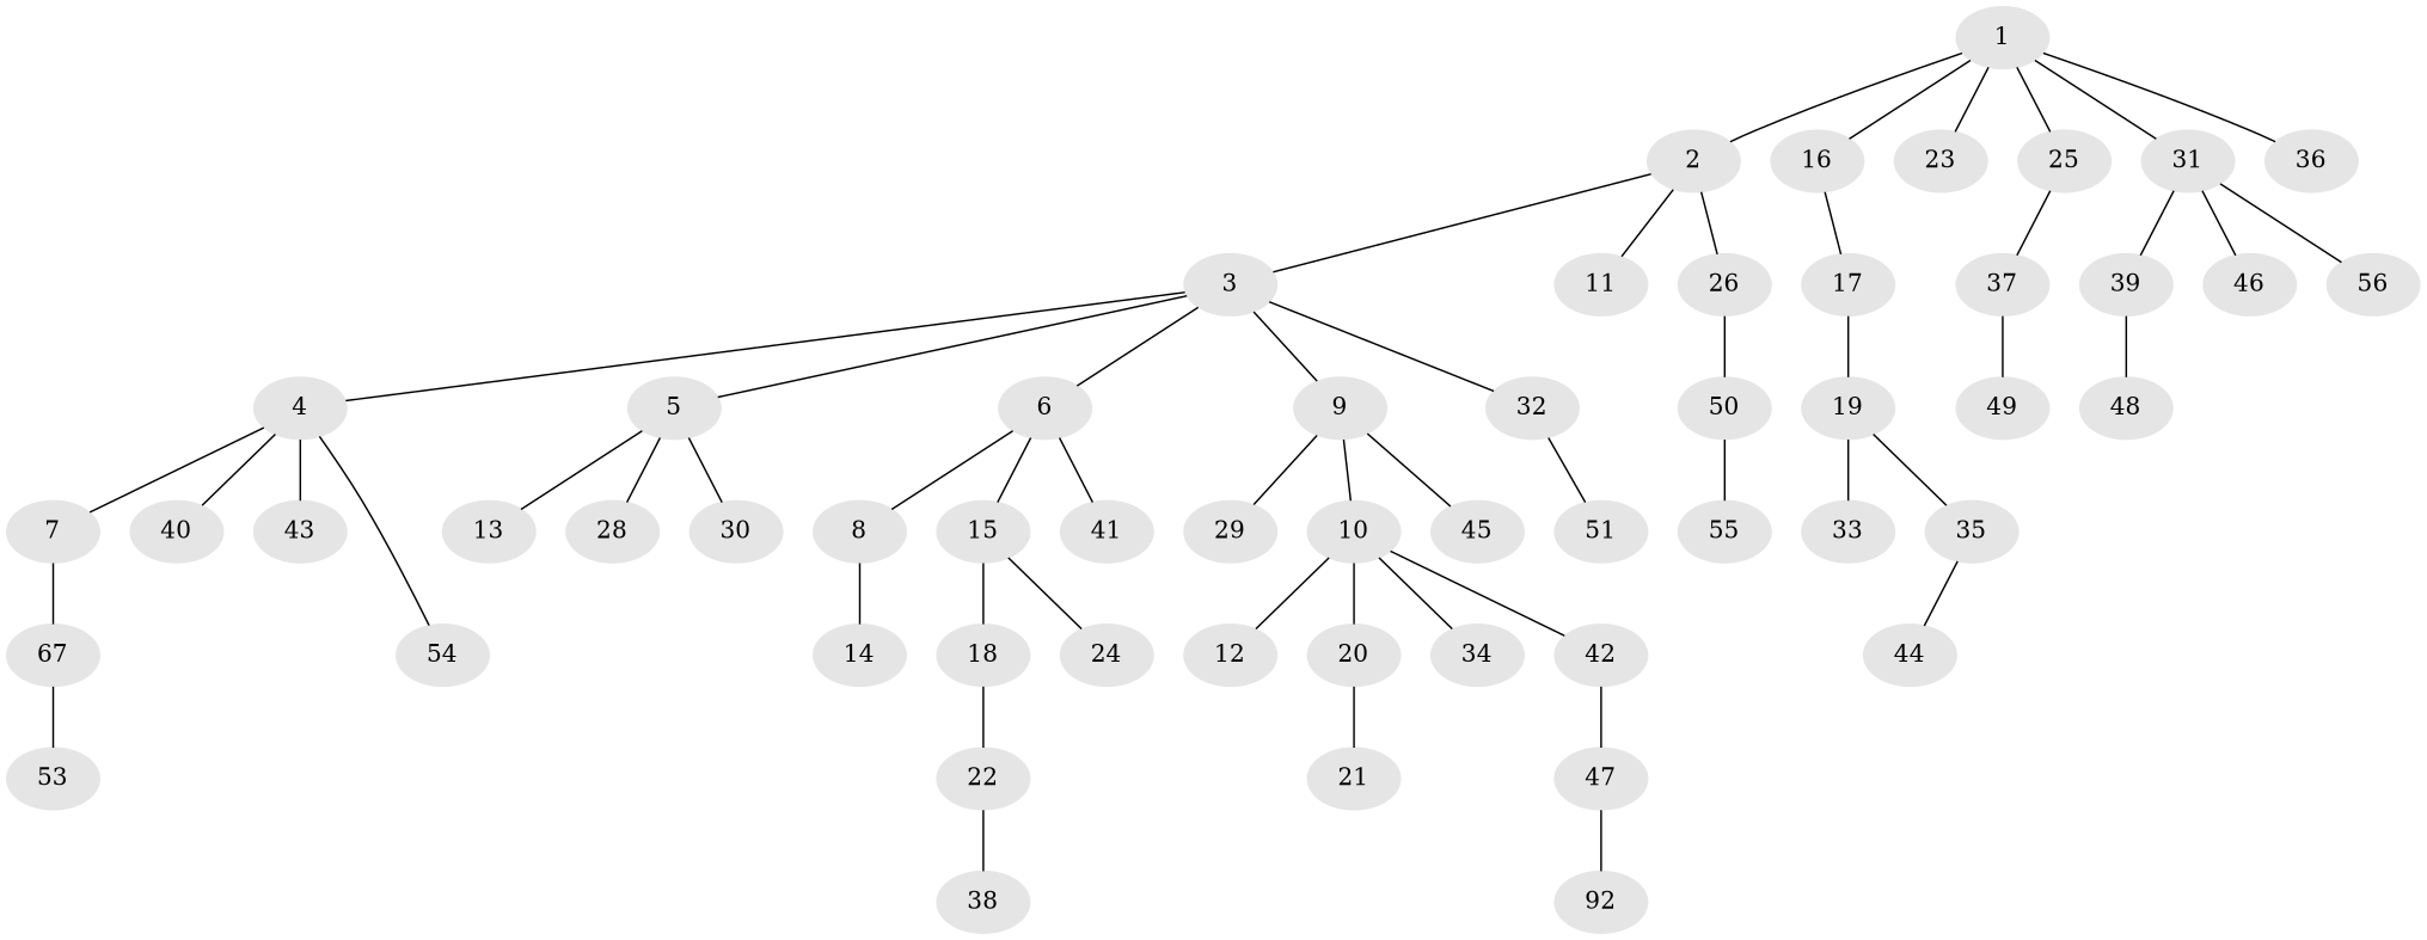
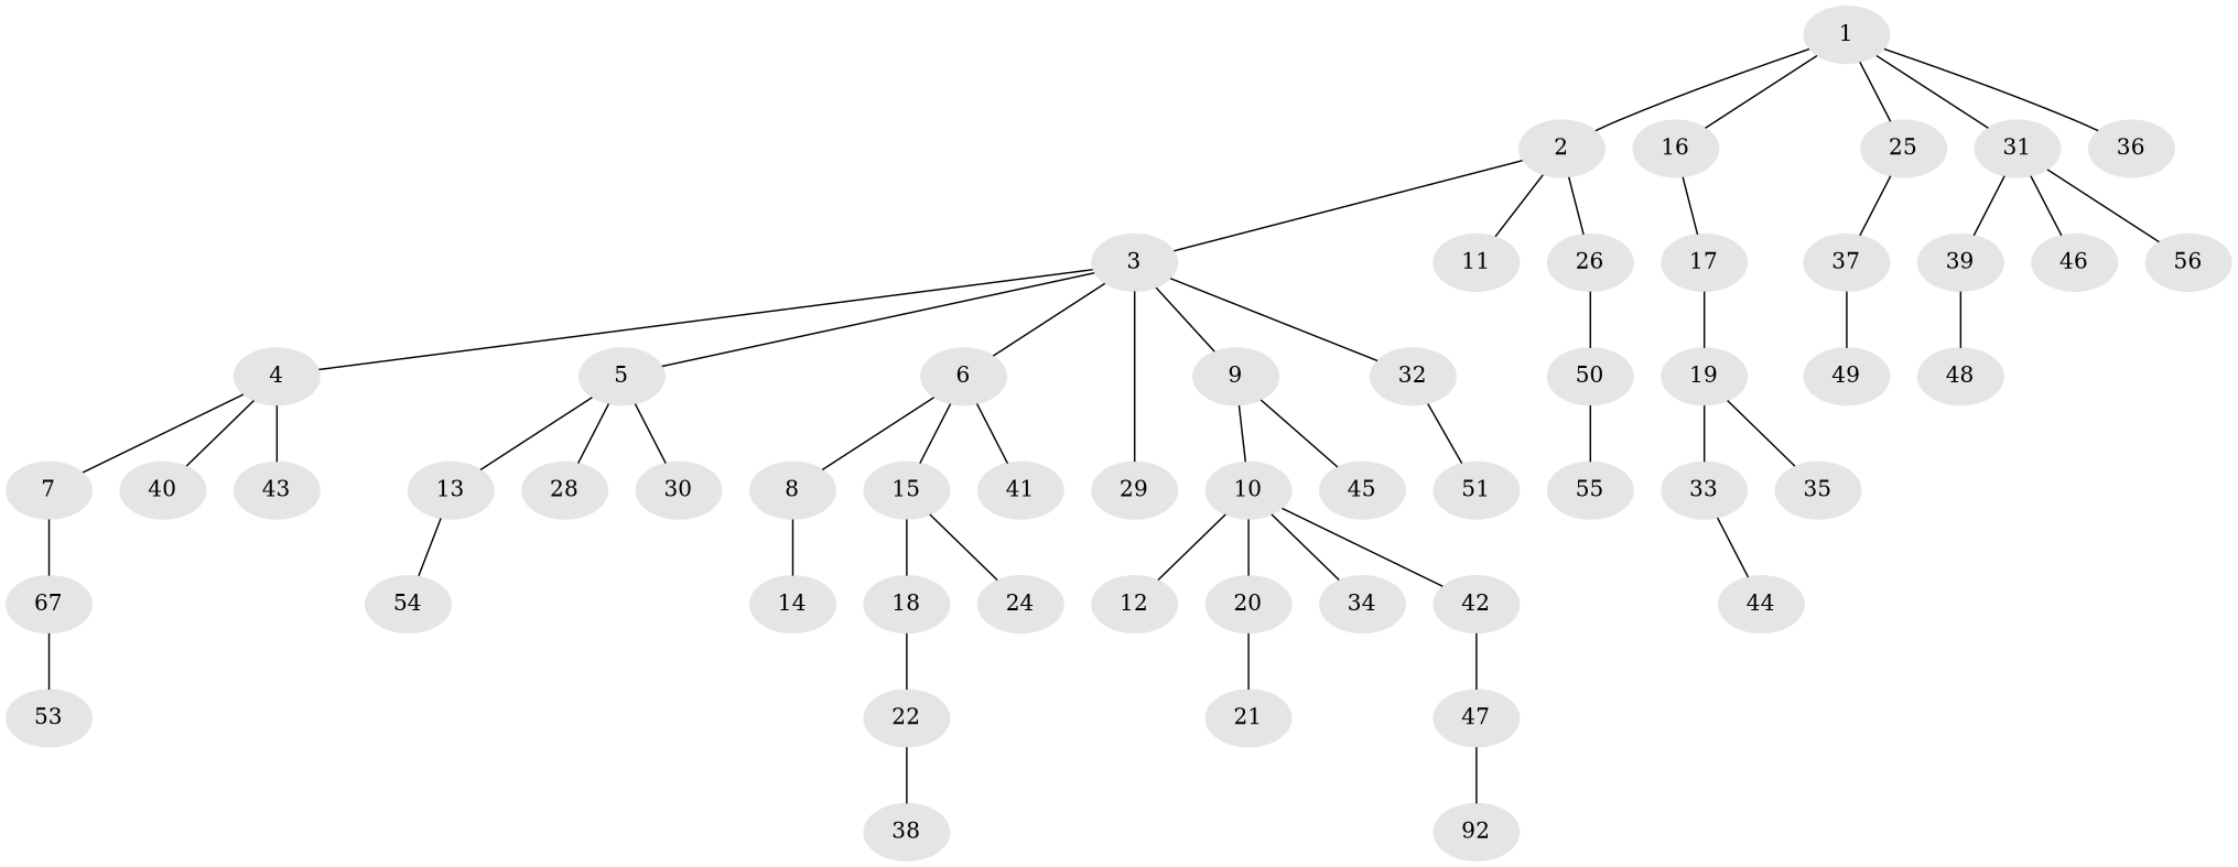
  graph {
    node [color=gray90 style=filled]
    1
    2
    16
-   23
    25
    31
    36
    3
    11
    26
    17
    37
    39
    46
    56
    4
    5
    6
    9
    29
    32
    50
    7
    40
    43
    13
    28
    30
    8
    15
    41
    10
    45
    51
    n35 [label=67]
    54
    14
    18
    24
    53
    12
    20
    34
    42
    21
    47
    22
    19
    33
    35
    38
    44
    49
    55
    48
    n56 [label=92]
    1 -- 2
    1 -- 16
-   1 -- 23
    1 -- 25
    1 -- 31
    1 -- 36
    2 -- 3
    2 -- 11
    2 -- 26
    16 -- 17
    25 -- 37
    31 -- 39
    31 -- 46
    31 -- 56
    3 -- 4
    3 -- 5
    3 -- 6
    3 -- 9
-   9 -- 29
+   3 -- 29
    3 -- 32
    26 -- 50
    17 -- 19
    37 -- 49
    39 -- 48
    4 -- 7
    4 -- 40
    4 -- 43
    5 -- 13
    5 -- 28
    5 -- 30
    6 -- 8
    6 -- 15
    6 -- 41
    9 -- 10
    9 -- 45
    32 -- 51
    50 -- 55
    7 -- n35
-   4 -- 54
+   13 -- 54
    8 -- 14
    15 -- 18
    15 -- 24
    10 -- 12
    10 -- 20
    10 -- 34
    10 -- 42
    n35 -- 53
    18 -- 22
    20 -- 21
    42 -- 47
    47 -- n56
    22 -- 38
    19 -- 33
    19 -- 35
-   35 -- 44
+   33 -- 44
  }
